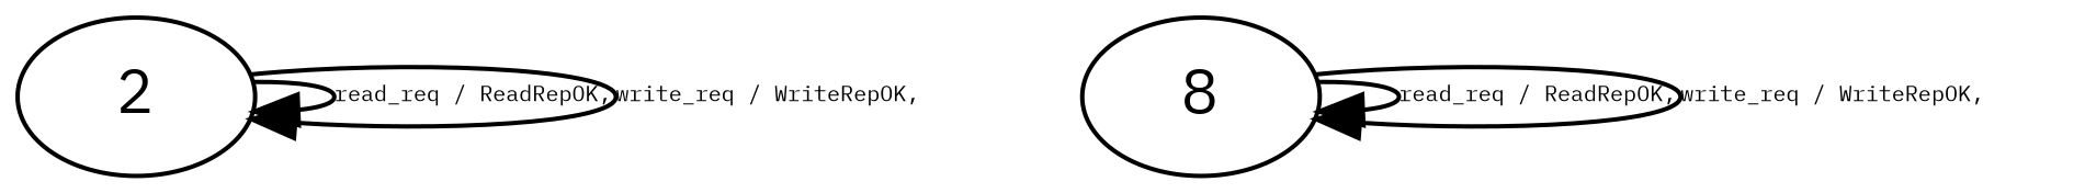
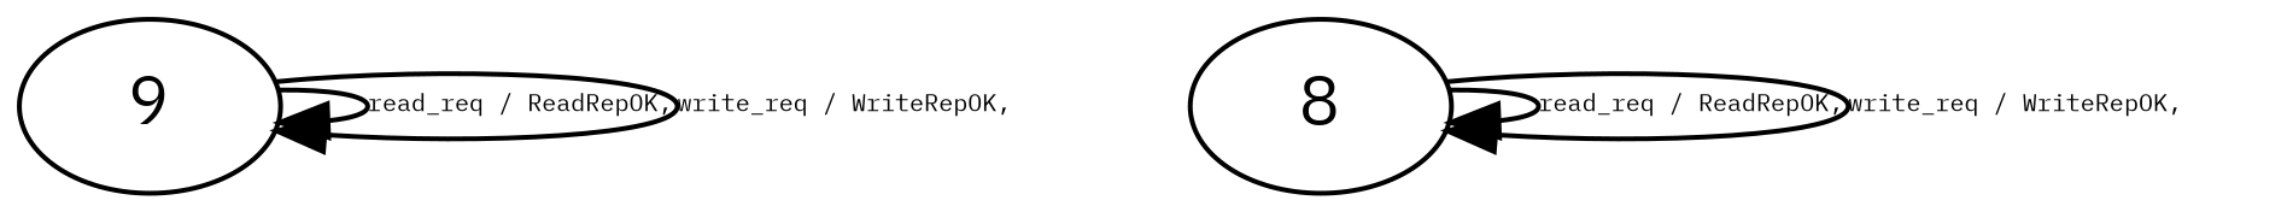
  digraph {
    fontname="IBM Plex Mono"
    node [fillcolor=white shape=ellipse style=filled fontname="IBM Plex Mono"]
    edge [fontsize=5 fontname="IBM Plex Mono"]
-   9 [label=2]
+   9
    8
    9 -> 9 [label="read_req / ReadRepOK,"]
    9 -> 9 [label="write_req / WriteRepOK,"]
    8 -> 8 [label="read_req / ReadRepOK,"]
    8 -> 8 [label="write_req / WriteRepOK,"]
  }
